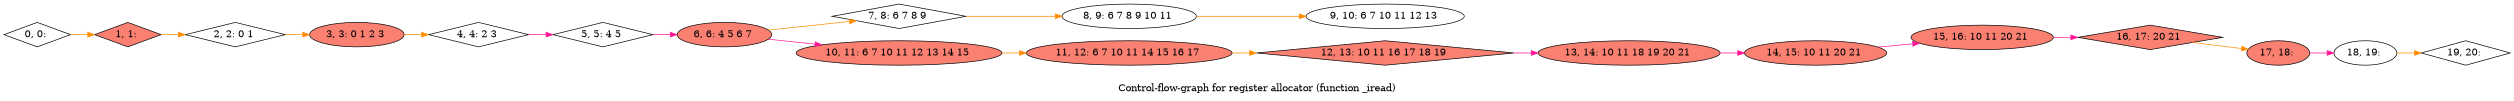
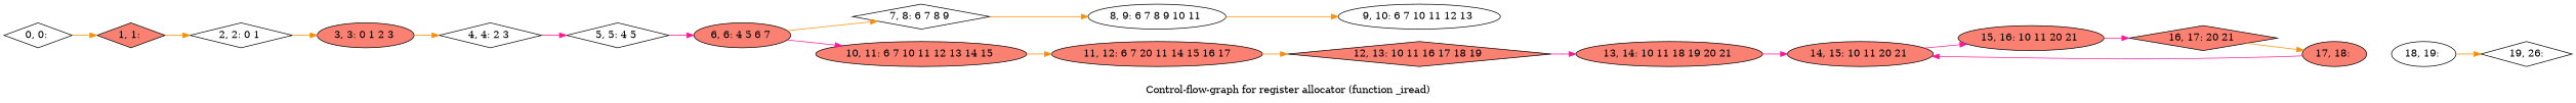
  digraph {
    label="Control-flow-graph for register allocator (function _iread)"
    rankdir=LR
    node [fillcolor=salmon shape=ellipse style=filled]
    edge [color=darkorange]
    n1 [fillcolor=white label="0, 0: " shape=diamond]
    n2 [label="1, 1: " shape=diamond]
    n3 [fillcolor=white label="2, 2: 0 1 " shape=diamond]
    n4 [label="3, 3: 0 1 2 3 "]
    n5 [fillcolor=white label="4, 4: 2 3 " shape=diamond]
    n6 [fillcolor=white label="5, 5: 4 5 " shape=diamond]
    n7 [label="6, 6: 4 5 6 7 "]
    n8 [fillcolor=white label="7, 8: 6 7 8 9 " shape=diamond]
    n9 [label="10, 11: 6 7 10 11 12 13 14 15 "]
    n10 [fillcolor=white label="8, 9: 6 7 8 9 10 11 "]
    n11 [fillcolor=white label="9, 10: 6 7 10 11 12 13 "]
-   n12 [label="11, 12: 6 7 10 11 14 15 16 17 "]
+   n12 [label="11, 12: 6 7 20 11 14 15 16 17"]
    n13 [label="12, 13: 10 11 16 17 18 19 " shape=diamond]
    n14 [label="13, 14: 10 11 18 19 20 21 "]
    n15 [label="14, 15: 10 11 20 21 "]
    n16 [label="15, 16: 10 11 20 21 "]
    n17 [label="16, 17: 20 21 " shape=diamond]
    n18 [label="17, 18: "]
    n19 [fillcolor=white label="18, 19: "]
-   n20 [fillcolor=white label="19, 20: " shape=diamond]
+   n20 [fillcolor=white label="19, 26:" shape=diamond]
    n1 -> n2
    n2 -> n3
    n3 -> n4
    n4 -> n5
    n5 -> n6 [color=deeppink]
    n6 -> n7 [color=deeppink]
    n7 -> n8
    n7 -> n9 [color=deeppink]
    n8 -> n10
    n9 -> n12
    n10 -> n11
    n12 -> n13
    n13 -> n14 [color=deeppink]
    n14 -> n15 [color=deeppink]
    n15 -> n16 [color=deeppink]
    n16 -> n17 [color=deeppink]
    n17 -> n18
-   n18 -> n19 [color=deeppink]
+   n18 -> n15 [color=deeppink]
    n19 -> n20
  }
